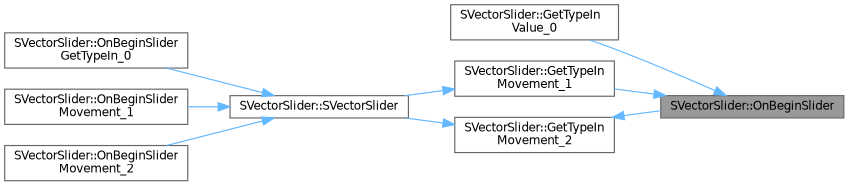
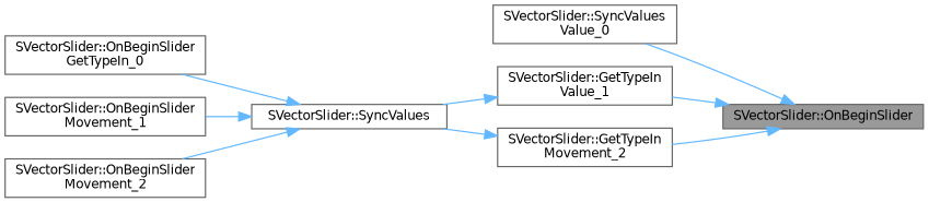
  digraph {
    rankdir=RL
    node [color=grey40 fillcolor=white fontname=Helvetica fontsize=10 shape=box style=filled]
    edge [color=steelblue1 dir=back fontname=Helvetica fontsize=10 labelfontname=Helvetica labelfontsize=10 style=solid]
    n1 [color=gray40 fillcolor=grey60 fontcolor=black height=0.2 label="SVectorSlider::OnBeginSlider" width=0.4]
-   n2 [height=0.2 label="SVectorSlider::GetTypeIn\lValue_0" width=0.4]
-   n3 [height=0.2 label="SVectorSlider::GetTypeIn\lMovement_1" width=0.4]
+   n2 [height=0.2 label="SVectorSlider::SyncValues\lValue_0" width=0.4]
+   n3 [height=0.2 label="SVectorSlider::GetTypeIn\lValue_1" width=0.4]
    n4 [height=0.2 label="SVectorSlider::GetTypeIn\lMovement_2" width=0.4]
-   n5 [height=0.2 label="SVectorSlider::SVectorSlider" width=0.4]
+   n5 [height=0.2 label="SVectorSlider::SyncValues" width=0.4]
    n6 [height=0.2 label="SVectorSlider::OnBeginSlider\lGetTypeIn_0" width=0.4]
    n7 [height=0.2 label="SVectorSlider::OnBeginSlider\lMovement_1" width=0.4]
    n8 [height=0.2 label="SVectorSlider::OnBeginSlider\lMovement_2" width=0.4]
    n1 -> n2
    n1 -> n3
-   n4 -> n1
+   n1 -> n4
    n3 -> n5
    n4 -> n5
    n5 -> n6
    n5 -> n7
    n5 -> n8
  }
